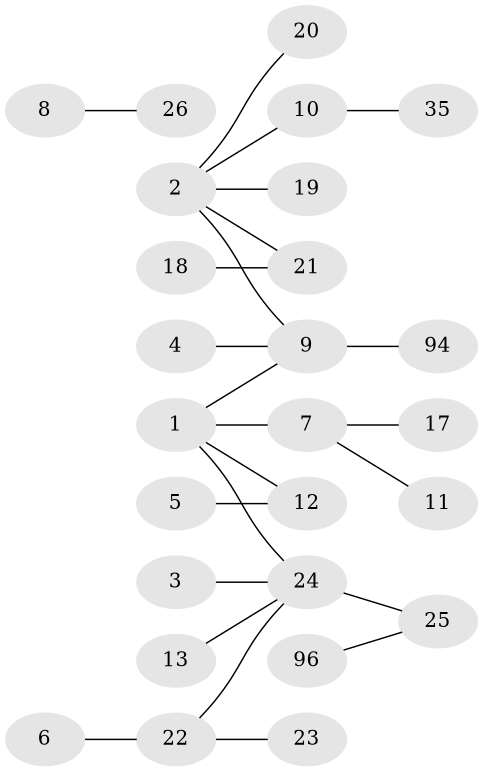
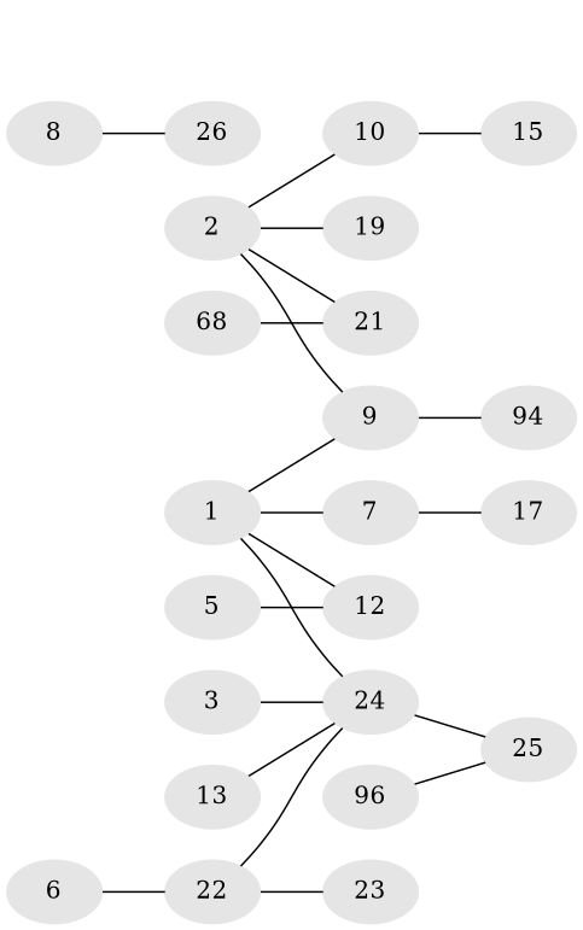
  graph {
    rankdir=LR
    node [color=gray90 style=filled]
    edge [weight=1.0]
    1
    7
    9
    12
    24
-   11
    17
    n8 [label=94]
    25
    2
    10
    19
-   20
    21
-   15 [label=35]
+   15
    3
-   4
    8
    26
    5
    6
    22
    23
    13
    n25 [label=96]
-   18
+   18 [label=68]
    1 -- 7
    1 -- 9
    1 -- 12
    1 -- 24
-   7 -- 11
    7 -- 17
    9 -- n8
    24 -- 25
    2 -- 9
    2 -- 10
    2 -- 19
-   2 -- 20
    2 -- 21
    10 -- 15
    3 -- 24
-   4 -- 9
    8 -- 26
    5 -- 12
    6 -- 22
    22 -- 24
    22 -- 23
    13 -- 24
    n25 -- 25
    18 -- 21
  }
